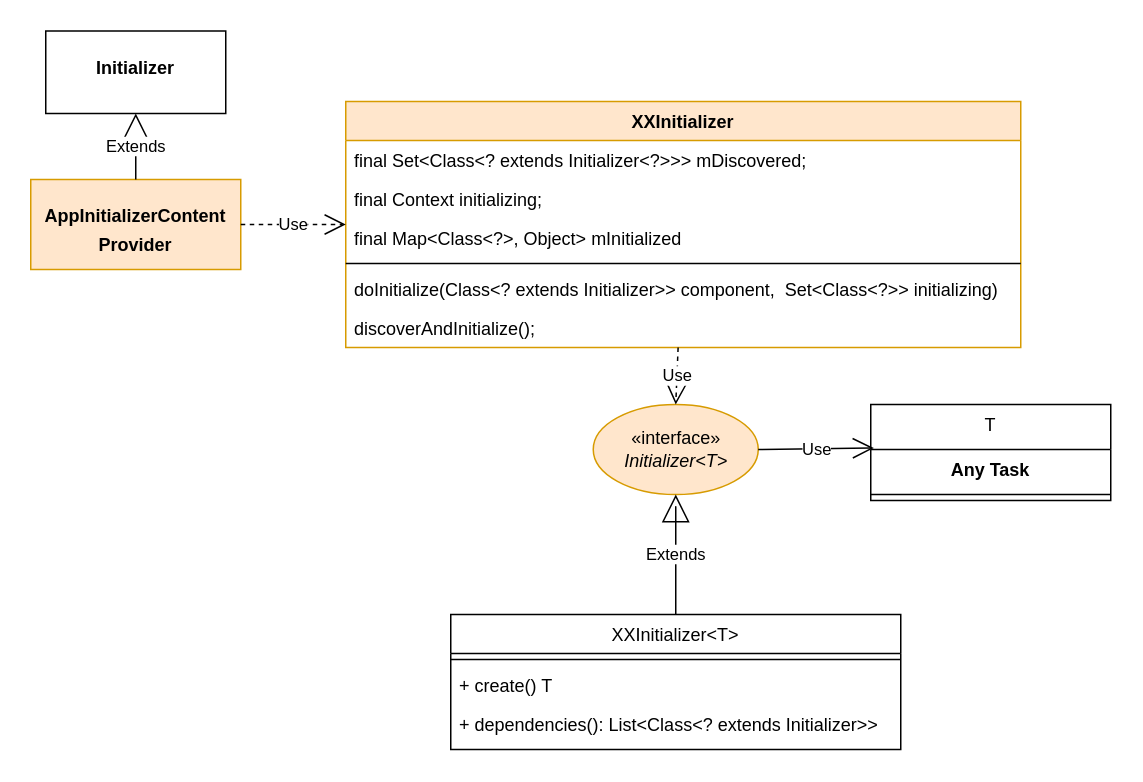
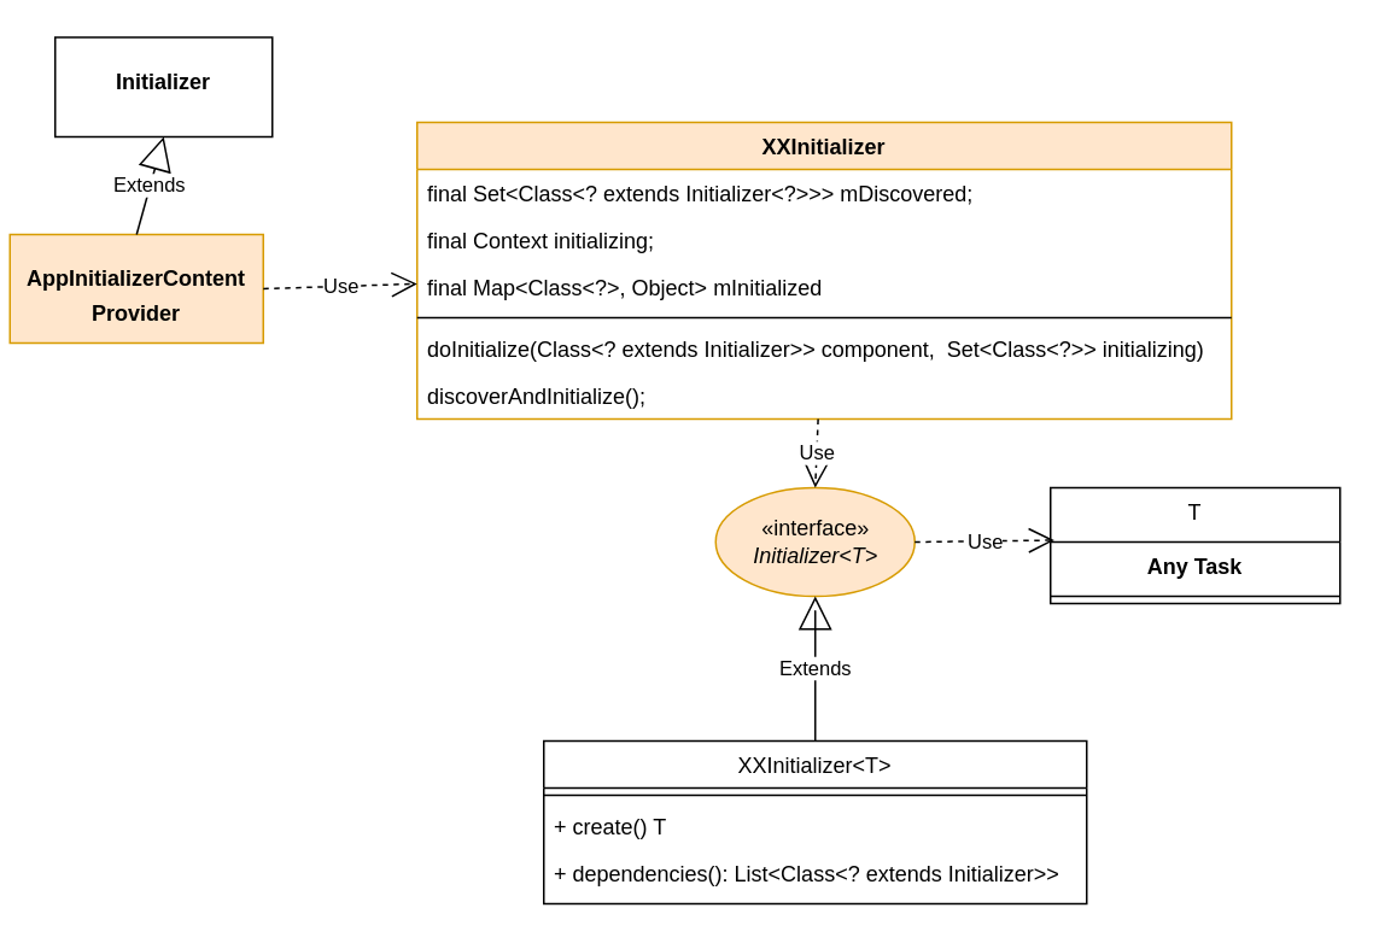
  <mxCell id="0" />
  <mxCell id="1" parent="0" />
  <mxCell id="2" value="XXInitializer&lt;T&gt;" style="swimlane;fontStyle=0;align=center;verticalAlign=top;childLayout=stackLayout;horizontal=1;startSize=26;horizontalStack=0;resizeParent=1;resizeLast=0;collapsible=1;marginBottom=0;rounded=0;shadow=0;strokeWidth=1;" parent="1" vertex="1"><mxGeometry x="300" y="409" width="300" height="90" as="geometry"><mxRectangle x="130" y="380" width="160" height="26" as="alternateBounds" /></mxGeometry></mxCell>
  <mxCell id="3" value="" style="line;html=1;strokeWidth=1;align=left;verticalAlign=middle;spacingTop=-1;spacingLeft=3;spacingRight=3;rotatable=0;labelPosition=right;points=[];portConstraint=eastwest;" parent="2" vertex="1"><mxGeometry y="26" width="300" height="8" as="geometry" /></mxCell>
  <mxCell id="4" value="+ create() T" style="text;strokeColor=none;fillColor=none;align=left;verticalAlign=top;spacingLeft=4;spacingRight=4;overflow=hidden;rotatable=0;points=[[0,0.5],[1,0.5]];portConstraint=eastwest;" vertex="1" parent="2"><mxGeometry y="34" width="300" height="26" as="geometry" /></mxCell>
  <mxCell id="5" value="+ dependencies(): List&lt;Class&lt;? extends Initializer&gt;&gt;" style="text;strokeColor=none;fillColor=none;align=left;verticalAlign=top;spacingLeft=4;spacingRight=4;overflow=hidden;rotatable=0;points=[[0,0.5],[1,0.5]];portConstraint=eastwest;" vertex="1" parent="2"><mxGeometry y="60" width="300" height="26" as="geometry" /></mxCell>
  <mxCell id="6" value="T" style="swimlane;fontStyle=0;align=center;verticalAlign=top;childLayout=stackLayout;horizontal=1;startSize=30;horizontalStack=0;resizeParent=1;resizeLast=0;collapsible=1;marginBottom=0;rounded=0;shadow=0;strokeWidth=1;" parent="1" vertex="1"><mxGeometry x="580" y="269" width="160" height="64" as="geometry"><mxRectangle x="550" y="140" width="160" height="26" as="alternateBounds" /></mxGeometry></mxCell>
  <mxCell id="7" value="Any Task" style="text;align=center;fontStyle=1;verticalAlign=middle;spacingLeft=3;spacingRight=3;strokeColor=none;rotatable=0;points=[[0,0.5],[1,0.5]];portConstraint=eastwest;" vertex="1" parent="6"><mxGeometry y="30" width="160" height="26" as="geometry" /></mxCell>
  <mxCell id="8" value="" style="line;html=1;strokeWidth=1;align=left;verticalAlign=middle;spacingTop=-1;spacingLeft=3;spacingRight=3;rotatable=0;labelPosition=right;points=[];portConstraint=eastwest;" parent="6" vertex="1"><mxGeometry y="56" width="160" height="8" as="geometry" /></mxCell>
  <mxCell id="9" value="«interface»&lt;br&gt;&lt;span style=&quot;font-style: italic&quot;&gt;Initializer&amp;lt;T&amp;gt;&lt;/span&gt;" style="ellipse;html=1;fillColor=#ffe6cc;strokeColor=#d79b00;" vertex="1" parent="1"><mxGeometry x="395" y="269" width="110" height="60" as="geometry" /></mxCell>
  <mxCell id="10" value="&lt;p style=&quot;margin: 0px ; margin-top: 4px ; text-align: center&quot;&gt;&lt;br&gt;&lt;b&gt;Initializer&lt;/b&gt;&lt;/p&gt;" style="verticalAlign=top;align=left;overflow=fill;fontSize=12;fontFamily=Helvetica;html=1;" vertex="1" parent="1"><mxGeometry x="30" y="20" width="120" height="55" as="geometry" /></mxCell>
- <mxCell id="11" value="&lt;p style=&quot;margin: 0px ; margin-top: 4px ; text-align: center&quot;&gt;&lt;br&gt;&lt;b&gt;AppInitializerContent&lt;/b&gt;&lt;/p&gt;&lt;p style=&quot;margin: 0px ; margin-top: 4px ; text-align: center&quot;&gt;&lt;b&gt;Provider&lt;/b&gt;&lt;/p&gt;" style="verticalAlign=top;align=left;overflow=fill;fontSize=12;fontFamily=Helvetica;html=1;fillColor=#ffe6cc;strokeColor=#d79b00;" vertex="1" parent="1"><mxGeometry x="20" y="119" width="140" height="60" as="geometry" /></mxCell>
+ <mxCell id="11" value="&lt;p style=&quot;margin: 0px ; margin-top: 4px ; text-align: center&quot;&gt;&lt;br&gt;&lt;b&gt;AppInitializerContent&lt;/b&gt;&lt;/p&gt;&lt;p style=&quot;margin: 0px ; margin-top: 4px ; text-align: center&quot;&gt;&lt;b&gt;Provider&lt;/b&gt;&lt;/p&gt;" style="verticalAlign=top;align=left;overflow=fill;fontSize=12;fontFamily=Helvetica;html=1;fillColor=#ffe6cc;strokeColor=#d79b00;" vertex="1" parent="1"><mxGeometry x="5" y="129" width="140" height="60" as="geometry" /></mxCell>
  <mxCell id="12" value="Extends" style="endArrow=block;endSize=16;endFill=0;html=1;entryX=0.5;entryY=1;entryDx=0;entryDy=0;exitX=0.5;exitY=0;exitDx=0;exitDy=0;" edge="1" parent="1" source="11" target="10"><mxGeometry width="160" relative="1" as="geometry"><mxPoint x="130" y="149" as="sourcePoint" /><mxPoint x="290" y="149" as="targetPoint" /></mxGeometry></mxCell>
  <mxCell id="13" value="Extends" style="endArrow=block;endSize=16;endFill=0;html=1;exitX=0.5;exitY=0;exitDx=0;exitDy=0;entryX=0.5;entryY=1;entryDx=0;entryDy=0;" edge="1" parent="1" source="2" target="9"><mxGeometry width="160" relative="1" as="geometry"><mxPoint x="235" y="343" as="sourcePoint" /><mxPoint x="439" y="318" as="targetPoint" /><Array as="points"><mxPoint x="450" y="333" /></Array></mxGeometry></mxCell>
- <mxCell id="14" value="Use" style="endArrow=open;endSize=12;dashed=0;html=1;exitX=1;exitY=0.5;exitDx=0;exitDy=0;entryX=0.013;entryY=-0.038;entryDx=0;entryDy=0;entryPerimeter=0;" edge="1" parent="1" source="9" target="7"><mxGeometry width="160" relative="1" as="geometry"><mxPoint x="545" y="293" as="sourcePoint" /><mxPoint x="705" y="293" as="targetPoint" /></mxGeometry></mxCell>
+ <mxCell id="14" value="Use" style="endArrow=open;endSize=12;dashed=1;html=1;exitX=1;exitY=0.5;exitDx=0;exitDy=0;entryX=0.013;entryY=-0.038;entryDx=0;entryDy=0;entryPerimeter=0;" edge="1" parent="1" source="9" target="7"><mxGeometry width="160" relative="1" as="geometry"><mxPoint x="545" y="293" as="sourcePoint" /><mxPoint x="705" y="293" as="targetPoint" /></mxGeometry></mxCell>
  <mxCell id="15" value="XXInitializer" style="swimlane;fontStyle=1;align=center;verticalAlign=top;childLayout=stackLayout;horizontal=1;startSize=26;horizontalStack=0;resizeParent=1;resizeParentMax=0;resizeLast=0;collapsible=1;marginBottom=0;fillColor=#ffe6cc;strokeColor=#d79b00;" vertex="1" parent="1"><mxGeometry x="230" y="67" width="450" height="164" as="geometry" /></mxCell>
  <mxCell id="16" value="final Set&lt;Class&lt;? extends Initializer&lt;?&gt;&gt;&gt; mDiscovered;" style="text;strokeColor=none;fillColor=none;align=left;verticalAlign=top;spacingLeft=4;spacingRight=4;overflow=hidden;rotatable=0;points=[[0,0.5],[1,0.5]];portConstraint=eastwest;" vertex="1" parent="15"><mxGeometry y="26" width="450" height="26" as="geometry" /></mxCell>
  <mxCell id="17" value="final Context initializing;" style="text;strokeColor=none;fillColor=none;align=left;verticalAlign=top;spacingLeft=4;spacingRight=4;overflow=hidden;rotatable=0;points=[[0,0.5],[1,0.5]];portConstraint=eastwest;" vertex="1" parent="15"><mxGeometry y="52" width="450" height="26" as="geometry" /></mxCell>
  <mxCell id="18" value="final Map&lt;Class&lt;?&gt;, Object&gt; mInitialized" style="text;strokeColor=none;fillColor=none;align=left;verticalAlign=top;spacingLeft=4;spacingRight=4;overflow=hidden;rotatable=0;points=[[0,0.5],[1,0.5]];portConstraint=eastwest;" vertex="1" parent="15"><mxGeometry y="78" width="450" height="26" as="geometry" /></mxCell>
  <mxCell id="19" value="" style="line;strokeWidth=1;fillColor=none;align=left;verticalAlign=middle;spacingTop=-1;spacingLeft=3;spacingRight=3;rotatable=0;labelPosition=right;points=[];portConstraint=eastwest;" vertex="1" parent="15"><mxGeometry y="104" width="450" height="8" as="geometry" /></mxCell>
  <mxCell id="20" value="doInitialize(Class&lt;? extends Initializer&gt;&gt; component,  Set&lt;Class&lt;?&gt;&gt; initializing)" style="text;strokeColor=none;fillColor=none;align=left;verticalAlign=top;spacingLeft=4;spacingRight=4;overflow=hidden;rotatable=0;points=[[0,0.5],[1,0.5]];portConstraint=eastwest;" vertex="1" parent="15"><mxGeometry y="112" width="450" height="26" as="geometry" /></mxCell>
  <mxCell id="21" value="discoverAndInitialize();&#10;" style="text;strokeColor=none;fillColor=none;align=left;verticalAlign=top;spacingLeft=4;spacingRight=4;overflow=hidden;rotatable=0;points=[[0,0.5],[1,0.5]];portConstraint=eastwest;" vertex="1" parent="15"><mxGeometry y="138" width="450" height="26" as="geometry" /></mxCell>
  <mxCell id="22" value="Use" style="endArrow=open;endSize=12;dashed=1;html=1;exitX=1;exitY=0.5;exitDx=0;exitDy=0;" edge="1" parent="1" source="11" target="15"><mxGeometry width="160" relative="1" as="geometry"><mxPoint x="140" y="239" as="sourcePoint" /><mxPoint x="300" y="239" as="targetPoint" /></mxGeometry></mxCell>
  <mxCell id="23" value="Use" style="endArrow=open;endSize=12;dashed=1;html=1;entryX=0.5;entryY=0;entryDx=0;entryDy=0;" edge="1" parent="1" source="15" target="9"><mxGeometry width="160" relative="1" as="geometry"><mxPoint x="430" y="249" as="sourcePoint" /><mxPoint x="590" y="249" as="targetPoint" /></mxGeometry></mxCell>
